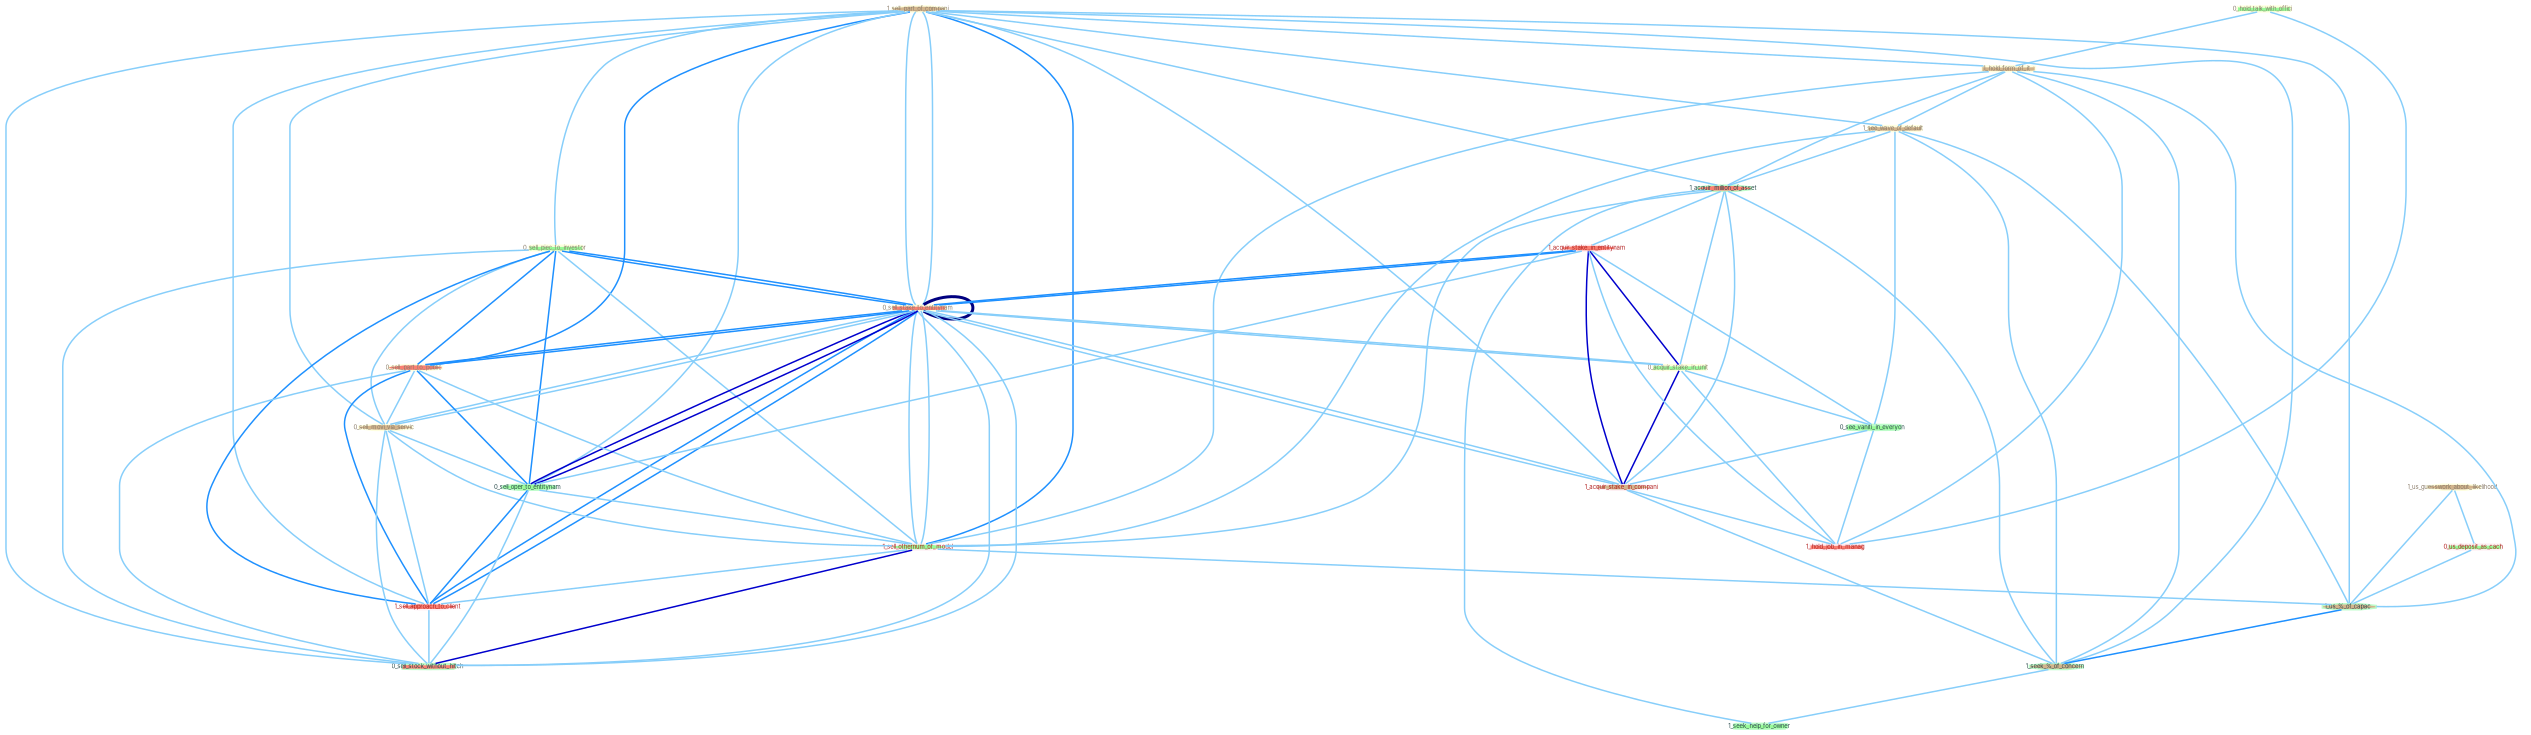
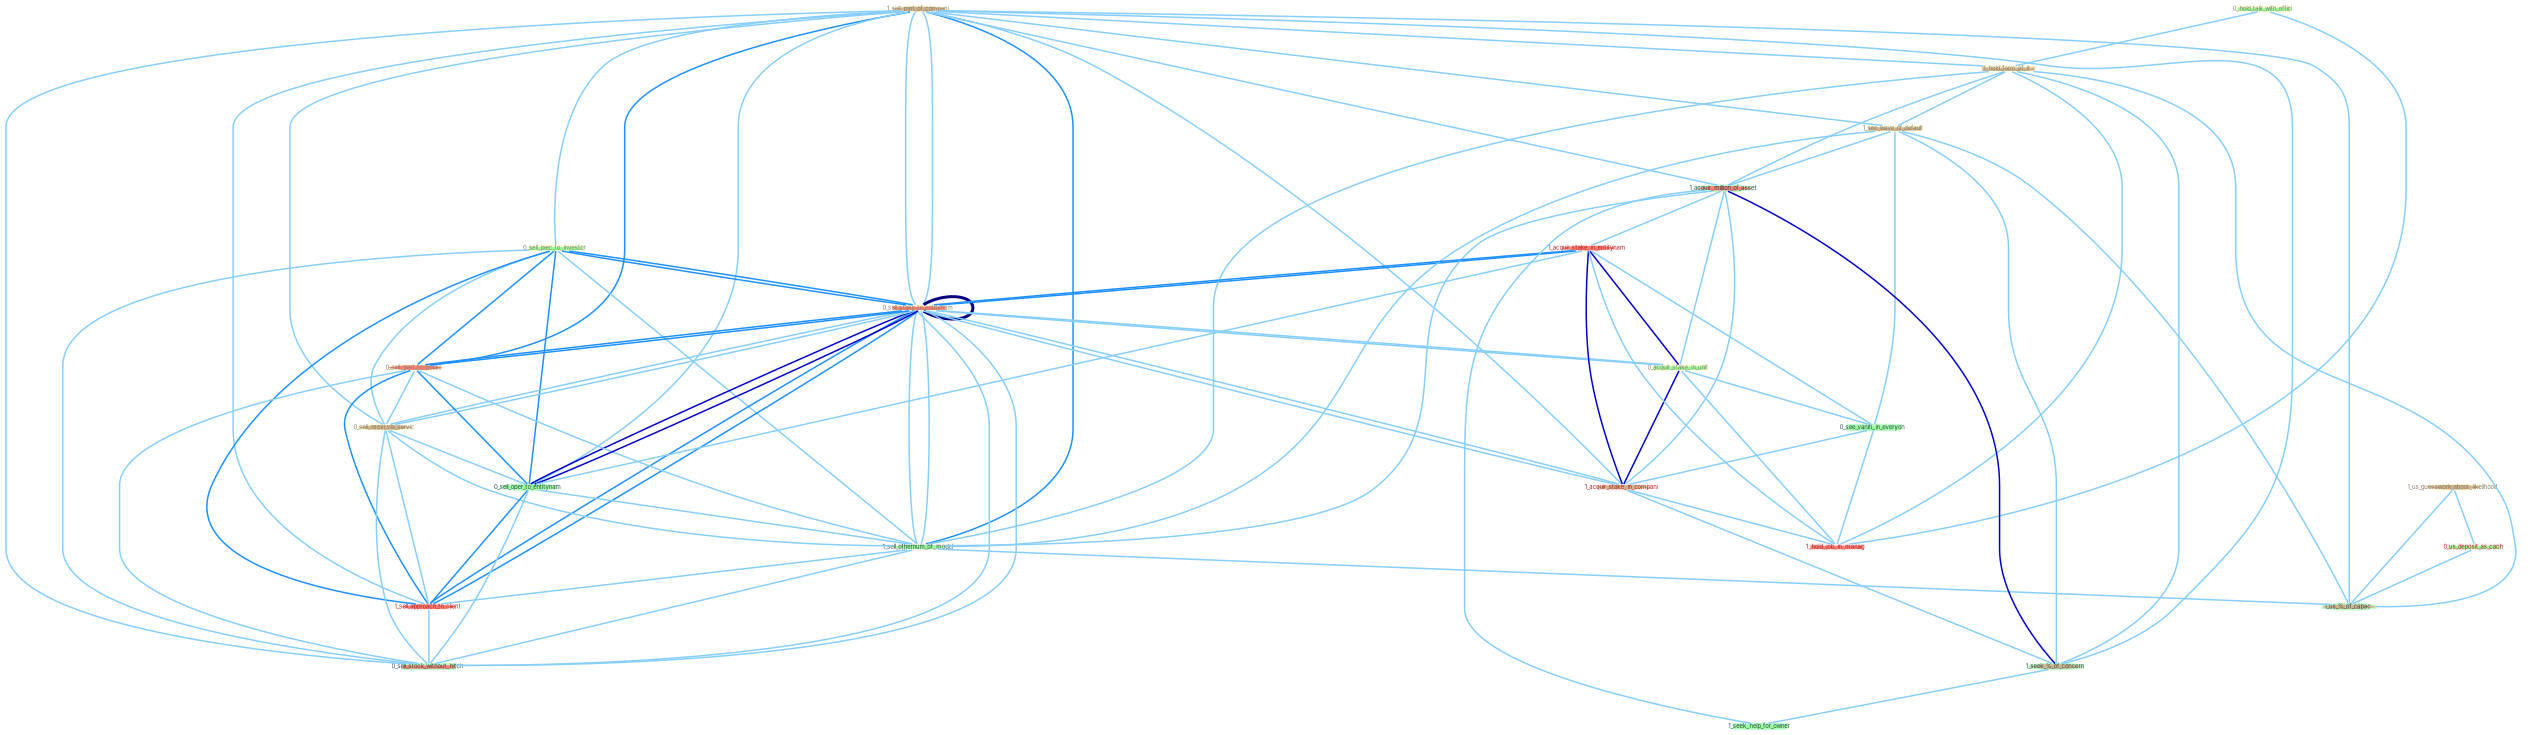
  graph {
    fontname=Inter
    node [color="#ffffe0" fillcolor=tan fixedsize=true fontcolor="#8b7d6b" fontname=Inter fontsize=4 shape=octagon style=filled]
    edge [color="#87cefa" fontname=Inter w=1]
    "1_us_guesswork_about_likelihood " [height=.06 width=.5]
    "1_sell_part_of_compani " [height=.06 width=.5]
    "0_hold_talk_with_offici " [fillcolor=palegreen height=.06 shape=cylinder width=.5]
    "0_sell_piec_to_investor " [fillcolor=palegreen height=.06 shape=cylinder width=.5]
    "0_sell_stake_to_entitynam " [fillcolor=salmon height=.06 shape=cylinder width=.5]
    "0_sell_part_to_public " [fillcolor=salmon height=.06 width=.5]
    "0_acquir_stake_in_unit " [fillcolor=palegreen height=.06 shape=cylinder width=.5]
    "0_sell_movi_via_servic " [height=.06 width=.5]
    "1_hold_form_of_it " [height=.06 shape=cylinder width=.5]
    "1_see_wave_of_default " [height=.06 shape=cylinder width=.5]
-   "1_sell_othernum_of_model " [color="#fff0f5" fillcolor=palegreen fontcolor="#b22222" height=.06 width=.5]
+   "1_sell_othernum_of_model " [color="#fff0f5" fillcolor=palegreen fontcolor="#2f4f4f" height=.06 width=.5]
    "0_us_deposit_as_cach " [color="#fff0f5" fillcolor=palegreen fontcolor="#b22222" height=.06 shape=cylinder width=.5]
    "1_acquir_stake_in_entitynam " [color="#fff0f5" fillcolor=salmon fontcolor="#b22222" height=.06 width=.5]
    "1_acquir_stake_in_compani " [color="#fff0f5" fontcolor="#b22222" height=.06 width=.5]
    "1_sell_approach_to_client " [color="#fff0f5" fillcolor=salmon fontcolor="#b22222" height=.06 width=.5]
    "1_hold_job_in_manag " [color="#fff0f5" fillcolor=salmon fontcolor="#b22222" height=.06 shape=cylinder width=.5]
    "1_us_%_of_capac " [color="#BDFCC9" fontcolor="#2f4f4f" height=.06 width=.5]
    "0_sell_oper_to_entitynam " [color="#BDFCC9" fillcolor=palegreen fontcolor="#2f4f4f" height=.06 width=.5]
    "1_acquir_million_of_asset " [color="#BDFCC9" fillcolor=salmon fontcolor="#2f4f4f" height=.06 width=.5]
    "0_sell_stock_without_hitch " [color="#BDFCC9" fillcolor=salmon fontcolor="#2f4f4f" height=.06 shape=cylinder width=.5]
    "1_seek_%_of_concern " [color="#BDFCC9" fontcolor="#2f4f4f" height=.06 width=.5]
    "0_see_vaniti_in_everyon " [color="#BDFCC9" fillcolor=palegreen fontcolor="#2f4f4f" height=.06 shape=cylinder width=.5]
    "1_seek_help_for_owner " [color="#BDFCC9" fillcolor=palegreen fontcolor="#2f4f4f" height=.06 shape=cylinder width=.5]
    subgraph sub_1 {
      "1_us_guesswork_about_likelihood "
      "1_sell_part_of_compani "
      "0_hold_talk_with_offici "
      "0_sell_piec_to_investor "
      "0_sell_stake_to_entitynam "
      "0_sell_part_to_public "
      "0_acquir_stake_in_unit "
      "0_sell_movi_via_servic "
      "1_hold_form_of_it "
      "1_see_wave_of_default "
    }
    subgraph sub_2 {
      "1_sell_othernum_of_model "
      "0_us_deposit_as_cach "
      "1_acquir_stake_in_entitynam "
      "1_acquir_stake_in_compani "
      "1_sell_approach_to_client "
      "1_hold_job_in_manag "
    }
    "1_us_guesswork_about_likelihood " -- "0_us_deposit_as_cach "
    "1_us_guesswork_about_likelihood " -- "1_us_%_of_capac "
    "1_sell_part_of_compani " -- "0_sell_piec_to_investor "
    "1_sell_part_of_compani " -- "0_sell_stake_to_entitynam "
    "1_sell_part_of_compani " -- "0_sell_stake_to_entitynam "
    "1_sell_part_of_compani " -- "0_sell_part_to_public " [color="#1e90ff" w=2]
    "1_sell_part_of_compani " -- "0_sell_movi_via_servic "
    "1_sell_part_of_compani " -- "1_hold_form_of_it "
    "1_sell_part_of_compani " -- "1_see_wave_of_default "
    "1_sell_part_of_compani " -- "1_sell_othernum_of_model " [color="#1e90ff" w=2]
    "1_sell_part_of_compani " -- "1_acquir_stake_in_compani "
    "1_sell_part_of_compani " -- "1_sell_approach_to_client "
    "1_sell_part_of_compani " -- "1_us_%_of_capac "
    "1_sell_part_of_compani " -- "0_sell_oper_to_entitynam "
    "1_sell_part_of_compani " -- "1_acquir_million_of_asset "
    "1_sell_part_of_compani " -- "0_sell_stock_without_hitch "
    "1_sell_part_of_compani " -- "1_seek_%_of_concern "
    "0_hold_talk_with_offici " -- "1_hold_form_of_it "
    "0_hold_talk_with_offici " -- "1_hold_job_in_manag "
    "0_sell_piec_to_investor " -- "0_sell_stake_to_entitynam " [color="#1e90ff" w=2]
    "0_sell_piec_to_investor " -- "0_sell_stake_to_entitynam " [color="#1e90ff" w=2]
    "0_sell_piec_to_investor " -- "0_sell_part_to_public " [color="#1e90ff" w=2]
    "0_sell_piec_to_investor " -- "0_sell_movi_via_servic "
    "0_sell_piec_to_investor " -- "1_sell_othernum_of_model "
    "0_sell_piec_to_investor " -- "1_sell_approach_to_client " [color="#1e90ff" w=2]
    "0_sell_piec_to_investor " -- "0_sell_oper_to_entitynam " [color="#1e90ff" w=2]
    "0_sell_piec_to_investor " -- "0_sell_stock_without_hitch "
    "0_sell_stake_to_entitynam " -- "0_sell_stake_to_entitynam " [color="#000080" style=bold w=4]
    "0_sell_stake_to_entitynam " -- "0_sell_part_to_public " [color="#1e90ff" w=2]
    "0_sell_stake_to_entitynam " -- "0_acquir_stake_in_unit "
    "0_sell_stake_to_entitynam " -- "0_sell_movi_via_servic "
    "0_sell_stake_to_entitynam " -- "1_sell_othernum_of_model "
    "0_sell_stake_to_entitynam " -- "1_acquir_stake_in_entitynam " [color="#1e90ff" w=2]
    "0_sell_stake_to_entitynam " -- "1_acquir_stake_in_compani "
    "0_sell_stake_to_entitynam " -- "1_sell_approach_to_client " [color="#1e90ff" w=2]
    "0_sell_stake_to_entitynam " -- "1_sell_approach_to_client " [color="#1e90ff" w=2]
    "0_sell_stake_to_entitynam " -- "0_sell_oper_to_entitynam " [color="#0000cd" w=3]
    "0_sell_stake_to_entitynam " -- "0_sell_stock_without_hitch "
    "0_sell_stake_to_entitynam " -- "0_sell_stock_without_hitch "
    "0_sell_part_to_public " -- "0_sell_stake_to_entitynam " [color="#1e90ff" w=2]
    "0_sell_part_to_public " -- "0_sell_movi_via_servic "
    "0_sell_part_to_public " -- "1_sell_othernum_of_model "
    "0_sell_part_to_public " -- "1_sell_approach_to_client " [color="#1e90ff" w=2]
    "0_sell_part_to_public " -- "0_sell_oper_to_entitynam " [color="#1e90ff" w=2]
    "0_sell_part_to_public " -- "0_sell_stock_without_hitch "
    "0_acquir_stake_in_unit " -- "0_sell_stake_to_entitynam "
    "0_acquir_stake_in_unit " -- "1_acquir_stake_in_entitynam " [color="#0000cd" w=3]
    "0_acquir_stake_in_unit " -- "1_acquir_stake_in_compani " [color="#0000cd" w=3]
    "0_acquir_stake_in_unit " -- "1_hold_job_in_manag "
    "0_acquir_stake_in_unit " -- "1_acquir_million_of_asset "
    "0_acquir_stake_in_unit " -- "0_see_vaniti_in_everyon "
    "0_sell_movi_via_servic " -- "0_sell_stake_to_entitynam "
    "0_sell_movi_via_servic " -- "1_sell_othernum_of_model "
    "0_sell_movi_via_servic " -- "1_sell_approach_to_client "
    "0_sell_movi_via_servic " -- "0_sell_oper_to_entitynam "
    "0_sell_movi_via_servic " -- "0_sell_stock_without_hitch "
    "1_hold_form_of_it " -- "1_see_wave_of_default "
    "1_hold_form_of_it " -- "1_sell_othernum_of_model "
    "1_hold_form_of_it " -- "1_hold_job_in_manag "
    "1_hold_form_of_it " -- "1_us_%_of_capac "
    "1_hold_form_of_it " -- "1_acquir_million_of_asset "
    "1_hold_form_of_it " -- "1_seek_%_of_concern "
    "1_see_wave_of_default " -- "1_sell_othernum_of_model "
    "1_see_wave_of_default " -- "1_us_%_of_capac "
    "1_see_wave_of_default " -- "1_acquir_million_of_asset "
    "1_see_wave_of_default " -- "1_seek_%_of_concern "
    "1_see_wave_of_default " -- "0_see_vaniti_in_everyon "
    "1_sell_othernum_of_model " -- "0_sell_stake_to_entitynam "
    "1_sell_othernum_of_model " -- "1_sell_approach_to_client "
    "1_sell_othernum_of_model " -- "1_us_%_of_capac "
    "1_sell_othernum_of_model " -- "1_acquir_million_of_asset "
-   "1_sell_othernum_of_model " -- "0_sell_stock_without_hitch " [color="#0000cd"]
+   "1_sell_othernum_of_model " -- "0_sell_stock_without_hitch "
    "0_us_deposit_as_cach " -- "1_us_%_of_capac "
    "1_acquir_stake_in_entitynam " -- "0_sell_stake_to_entitynam " [color="#1e90ff" w=2]
    "1_acquir_stake_in_entitynam " -- "1_acquir_stake_in_compani " [color="#0000cd" w=3]
    "1_acquir_stake_in_entitynam " -- "1_hold_job_in_manag "
    "1_acquir_stake_in_compani " -- "0_sell_stake_to_entitynam "
    "1_acquir_stake_in_compani " -- "1_hold_job_in_manag "
    "1_acquir_stake_in_compani " -- "1_seek_%_of_concern "
    "1_sell_approach_to_client " -- "0_sell_stock_without_hitch "
-   "1_us_%_of_capac " -- "1_seek_%_of_concern " [color="#1e90ff" w=2]
    "0_sell_oper_to_entitynam " -- "0_sell_stake_to_entitynam " [color="#0000cd" w=3]
    "0_sell_oper_to_entitynam " -- "1_sell_othernum_of_model "
    "0_sell_oper_to_entitynam " -- "1_acquir_stake_in_entitynam "
    "0_sell_oper_to_entitynam " -- "1_sell_approach_to_client " [color="#1e90ff" w=2]
    "0_sell_oper_to_entitynam " -- "0_sell_stock_without_hitch "
    "1_acquir_million_of_asset " -- "1_acquir_stake_in_entitynam "
    "1_acquir_million_of_asset " -- "1_acquir_stake_in_compani "
-   "1_acquir_million_of_asset " -- "1_seek_%_of_concern "
+   "1_acquir_million_of_asset " -- "1_seek_%_of_concern " [color="#0000cd"]
    "1_acquir_million_of_asset " -- "1_seek_help_for_owner "
    "1_seek_%_of_concern " -- "1_seek_help_for_owner "
    "0_see_vaniti_in_everyon " -- "1_acquir_stake_in_entitynam "
    "0_see_vaniti_in_everyon " -- "1_acquir_stake_in_compani "
    "0_see_vaniti_in_everyon " -- "1_hold_job_in_manag "
  }
